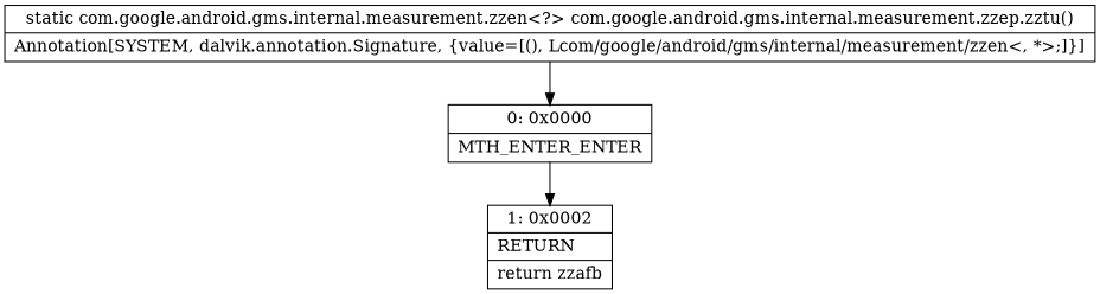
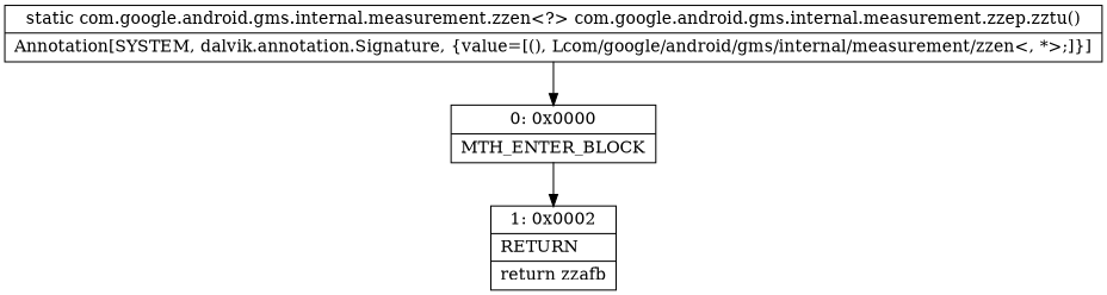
  digraph {
    node [shape=record]
-   n1 [label="{0\:\ 0x0000|MTH_ENTER_ENTER\l}"]
+   n1 [label="{0\:\ 0x0000|MTH_ENTER_BLOCK\l}"]
    n2 [label="{1\:\ 0x0002|RETURN\l|return zzafb\l}"]
    n3 [label="{static com.google.android.gms.internal.measurement.zzen\<?\> com.google.android.gms.internal.measurement.zzep.zztu()  | Annotation[SYSTEM, dalvik.annotation.Signature, \{value=[(), Lcom\/google\/android\/gms\/internal\/measurement\/zzen\<, *\>;]\}]\l}"]
    n1 -> n2
    n3 -> n1
  }
